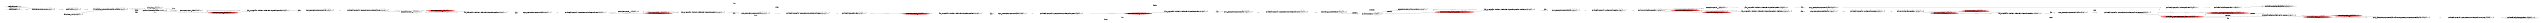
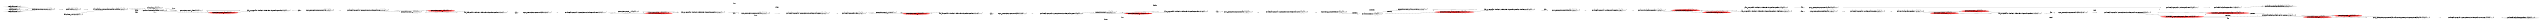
  digraph {
    rankdir=LR
    node [fillcolor=white shape=ellipse style=filled]
    edge [style=bold]
    n1 [label="response = segmentCompletionMgr.segmentConsumed(params)@@@17@@@['1', '1', '1']"]
    n2 [label="Assert.assertEquals(response.getStatus(),SegmentCompletionProtocol.ControllerResponseStatus.CATCH_UP)@@@18@@@['1', '1', '1']"]
    n3 [label="Assert.assertEquals(response.getOffset(),s2Offset)@@@19@@@['1', '1', '1']"]
    n4 [label="Assert.assertTrue((fsmMap.containsKey(segmentNameStr)))@@@40@@@['1', '1', '0']"]
    n5 [fillcolor=red label="segmentCompletionMgr._seconds += 15@@@41@@@['0', '1', '0']"]
    n6 [fillcolor=red label="segmentCompletionMgr._secconds += 15@@@41@@@['1', '0', '0']"]
    n7 [label="params = new Request.Params().withInstanceId(s2).withOffset(s2Offset).withSegmentName(segmentNameStr)@@@42@@@['1', '1', '0']"]
    n8 [fillcolor=red label="long commitTimeMs = (segmentCompletionMgr._seconds - startTime) * 1000@@@45@@@['0', '1', '0']"]
    n9 [fillcolor=red label="long commitTimeMs = (segmentCompletionMgr._secconds - startTime) * 1000@@@45@@@['1', '0', '0']"]
+   n10 [label="segmentCompletionMgr._secconds += 1@@@20@@@['1', '0', '1']"]
    n11 [label="params = new Request.Params().withInstanceId(s1).withOffset(s1Offset).withSegmentName(segmentNameStr)@@@21@@@['1', '1', '1']"]
    n12 [fillcolor=red label="segmentCompletionMgr._seconds += 1@@@21@@@['0', '1', '0']"]
    n13 [label="response = segmentCompletionMgr.segmentConsumed(params)@@@22@@@['1', '1', '1']"]
    n14 [fillcolor=red label="segmentCompletionMgr._seconds += 1@@@12@@@['0', '1', '0']"]
    n15 [label="params = new Request.Params().withInstanceId(s2).withOffset(s2Offset).withSegmentName(segmentNameStr)@@@12@@@['1', '1', '1']"]
    n16 [label="response = segmentCompletionMgr.segmentConsumed(params)@@@13@@@['1', '1', '1']"]
    n17 [label="segmentCompletionMgr._secconds += 1@@@15@@@['1', '0', '1']"]
    n18 [fillcolor=red label="segmentCompletionMgr._seconds += 1@@@16@@@['0', '1', '0']"]
    n19 [label="params = new Request.Params().withInstanceId(s3).withOffset(s3Offset).withSegmentName(segmentNameStr)@@@16@@@['1', '1', '1']"]
    n20 [label="Assert.assertTrue(commitTimeSec > 0)@@@29@@@['1', '1', '1']"]
    n21 [fillcolor=red label="segmentCompletionMgr._seconds = startTime + commitTimeSec - 1@@@31@@@['0', '1', '0']"]
    n22 [label="segmentCompletionMgr._secconds = startTime + commitTimeSec - 1@@@30@@@['1', '0', '1']"]
    n23 [label="params = new Request.Params().withInstanceId(s2).withOffset(s2Offset).withSegmentName(segmentNameStr).withExtraTimeSec(20)@@@31@@@['1', '1', '1']"]
    n24 [label="Assert.assertEquals(response.getStatus(),SegmentCompletionProtocol.ControllerResponseStatus.CATCH_UP)@@@23@@@['1', '1', '1']"]
+   n25 [label="segmentCompletionMgr._secconds += 1@@@24@@@['1', '0', '1']"]
    n26 [fillcolor=red label="segmentCompletionMgr._seconds += 1@@@25@@@['0', '1', '0']"]
    n27 [label="params = new Request.Params().withInstanceId(s2).withOffset(s2Offset).withSegmentName(segmentNameStr)@@@25@@@['1', '1', '1']"]
    n28 [fillcolor=red label="segmentCompletionMgr._secconds += 19@@@36@@@['1', '0', '0']"]
-   n29 [label="segmentCompletionMgr._secconds += 25@@@35@@@['0', '0', '1']"]
    n30 [fillcolor=red label="segmentCompletionMgr._seconds += 19@@@36@@@['0', '1', '0']"]
    n31 [label="params = new Request.Params().withInstanceId(s2).withOffset(s2Offset).withSegmentName(segmentNameStr).withExtraTimeSec(20)@@@37@@@['1', '1', '0']"]
    n32 [label="params = new Request.Params().withInstanceId(s2).withOffset(s2Offset).withSegmentName(segmentNameStr)@@@36@@@['0', '0', '1']"]
    n33 [label="response = segmentCompletionMgr.extendBuildTime(params)@@@38@@@['1', '1', '0']"]
    n34 [label="response = segmentCompletionMgr.segmentConsumed(params)@@@26@@@['1', '1', '1']"]
    n35 [fillcolor=lightgray label="testHappyPathSlowCommit['0', '1', '0']" shape=diamond]
    n36 [label="SegmentCompletionProtocol.Response response@@@3@@@['1', '1', '1']"]
    n37 [label="Request.Params params@@@4@@@['1', '1', '1']"]
    n38 [label="response = segmentCompletionMgr.segmentCommitStart(params)@@@43@@@['1', '1', '0']"]
    n39 [label="response = segmentCompletionMgr.segmentCommitEnd(params,true,false,CommittingSegmentDescriptor.fromSegmentCompletionReqParams(params))@@@48@@@['1', '1', '0']"]
    n40 [label="Assert.assertEquals(commitTimeMap.get(tableName).longValue(),commitTimeMs)@@@46@@@['1', '1', '0']"]
    n41 [label="Assert.assertNull(commitTimeMap.get(tableName))@@@7@@@['1', '1', '0']"]
    n42 [fillcolor=red label="segmentCompletionMgr._seconds = startTime@@@8@@@['0', '1', '0']"]
    n43 [label="segmentCompletionMgr._secconds = startTime@@@7@@@['1', '0', '1']"]
    n44 [label="params = new Request.Params().withInstanceId(s1).withOffset(s1Offset).withSegmentName(segmentNameStr)@@@8@@@['1', '1', '1']"]
    n45 [fillcolor=lightgray label="Assert.assertFalse((fsmMap.containsKey(segmentNameStr)))@@@50@@@['1', '1', '0']"]
    n46 [label="final long startTime = 1509242466@@@5@@@['1', '1', '0']"]
    n47 [label="final String tableName = new LLCSegmentName(segmentNameStr).getTableName()@@@5@@@['1', '1', '1']"]
    n48 [label="final long startTime = 5@@@6@@@['0', '0', '1']"]
    n49 [fillcolor=lightgray label="Assert.assertFalse(commitTimeMap.containsKey(tableName))@@@40@@@['0', '0', '1']"]
    n50 [fillcolor=red label="segmentCompletionMgr._secconds += 55@@@47@@@['1', '0', '0']"]
    n51 [fillcolor=red label="segmentCompletionMgr._seconds += 55@@@47@@@['0', '1', '0']"]
    n52 [label="Assert.assertEquals(response.getStatus(),SegmentCompletionProtocol.ControllerResponseStatus.COMMIT_CONTINUE)@@@44@@@['1', '1', '0']"]
    n53 [label="Assert.assertEquals(response.getStatus(),ControllerResponseStatus.HOLD)@@@38@@@['0', '0', '1']"]
    n54 [label="Assert.assertEquals(response.getStatus(),SegmentCompletionProtocol.ControllerResponseStatus.COMMIT)@@@27@@@['1', '1', '1']"]
    n55 [label="long commitTimeSec = response.getBuildTimeSeconds()@@@28@@@['1', '1', '1']"]
    n56 [label="response = segmentCompletionMgr.segmentCommitStart(params)@@@37@@@['0', '0', '1']"]
    n57 [label="Assert.assertEquals(response.getStatus(),ControllerResponseStatus.PROCESSED)@@@39@@@['1', '1', '0']"]
    n58 [label="Assert.assertEquals(response.getStatus(),SegmentCompletionProtocol.ControllerResponseStatus.HOLD)@@@10@@@['1', '1', '1']"]
    n59 [label="segmentCompletionMgr._secconds += 1@@@11@@@['1', '0', '1']"]
    n60 [label="Assert.assertFalse((fsmMap.containsKey(segmentNameStr)))@@@39@@@['0', '0', '1']"]
    n61 [label="response = segmentCompletionMgr.extendBuildTime(params)@@@32@@@['1', '1', '1']"]
    n62 [label="Assert.assertEquals(response.getStatus(),ControllerResponseStatus.PROCESSED)@@@33@@@['1', '1', '1']"]
    n63 [label="Assert.assertTrue((fsmMap.containsKey(segmentNameStr)))@@@34@@@['1', '1', '1']"]
    n64 [fillcolor=lightgray label="testFailedSlowCommit['0', '0', '1']" shape=diamond]
    n65 [label="response = segmentCompletionMgr.segmentConsumed(params)@@@9@@@['1', '1', '1']"]
+   n66 [fillcolor=lightgray label="testHappyPathSlowCommit['1', '0', '0']" shape=diamond]
    n67 [label="Assert.assertEquals(response.getStatus(),SegmentCompletionProtocol.ControllerResponseStatus.COMMIT_SUCCESS)@@@49@@@['1', '1', '0']"]
    n68 [label="Assert.assertEquals(response.getStatus(),SegmentCompletionProtocol.ControllerResponseStatus.HOLD)@@@14@@@['1', '1', '1']"]
    n1 -> n2
    n2 -> n3
+   n3 -> n10
    n3 -> n12
    n4 -> n5
    n4 -> n6
    n5 -> n7
    n5 -> n8 [label=_seconds style=solid]
    n6 -> n5 [label=0 style=dashed]
    n6 -> n7
    n6 -> n9 [label=_secconds style=solid]
    n7 -> n38
    n7 -> n38 [label=params style=solid]
    n7 -> n39 [label=params style=solid]
    n8 -> n40
    n8 -> n40 [label=commitTimeMs style=solid]
    n9 -> n8 [label=0 style=dashed]
    n9 -> n40
    n9 -> n40 [label=commitTimeMs style=solid]
+   n10 -> n11
+   n10 -> n12 [label=0 style=dashed]
    n11 -> n13
    n11 -> n13 [label=params style=solid]
    n12 -> n11
    n13 -> n24
    n14 -> n15
    n15 -> n16
    n15 -> n16 [label=params style=solid]
    n16 -> n68
    n17 -> n18 [label=0 style=dashed]
    n17 -> n19
    n18 -> n19
    n19 -> n1
    n19 -> n1 [label=params style=solid]
    n20 -> n21
    n20 -> n22
    n21 -> n23
    n22 -> n21 [label=0 style=dashed]
    n22 -> n23
    n23 -> n61
    n23 -> n61 [label=params style=solid]
+   n24 -> n25
    n24 -> n26
+   n25 -> n26 [label=0 style=dashed]
+   n25 -> n27
    n26 -> n27
    n27 -> n34
    n27 -> n34 [label=params style=solid]
-   n28 -> n29 [label=0 style=dashed]
    n28 -> n30 [label=0 style=dashed]
    n28 -> n31
-   n29 -> n32
    n30 -> n31
    n31 -> n33 [label=params style=solid]
    n31 -> n33
    n32 -> n56 [label=params style=solid]
    n32 -> n56
    n33 -> n57
    n34 -> n54
    n35 -> n36
    n36 -> n37
    n37 -> n47
    n38 -> n52
    n39 -> n67
    n40 -> n50
    n40 -> n51
    n41 -> n42
    n41 -> n43
    n42 -> n44
    n43 -> n42 [label=0 style=dashed]
    n43 -> n44
    n44 -> n65
    n44 -> n65 [label=params style=solid]
    n46 -> n8 [label=startTime style=solid]
    n46 -> n9 [label=startTime style=solid]
    n46 -> n21 [label=startTime style=solid]
    n46 -> n22 [label=startTime style=solid]
    n46 -> n42 [label=startTime style=solid]
    n46 -> n43 [label=startTime style=solid]
    n46 -> n47
    n47 -> n41
    n47 -> n41 [label=tableName style=solid]
    n47 -> n48
    n47 -> n49 [label=tableName style=solid]
    n48 -> n22 [label=startTime style=solid]
    n48 -> n43 [label=startTime style=solid]
    n48 -> n43
    n50 -> n39
    n50 -> n51 [label=0 style=dashed]
    n51 -> n39
    n52 -> n8
    n52 -> n9
    n52 -> n53 [label=0 style=dashed]
    n53 -> n60
    n54 -> n55
    n55 -> n20 [label=commitTimeSec style=solid]
    n55 -> n20
    n55 -> n21 [label=commitTimeSec style=solid]
    n55 -> n22 [label=commitTimeSec style=solid]
    n56 -> n53
    n57 -> n4
    n58 -> n14
    n58 -> n59
    n59 -> n14 [label=0 style=dashed]
    n59 -> n15
    n60 -> n49
    n61 -> n62
    n62 -> n63
    n63 -> n28
-   n63 -> n29
    n63 -> n30
    n64 -> n36
    n65 -> n58
+   n66 -> n36
    n67 -> n45
    n68 -> n17
    n68 -> n18
  }
